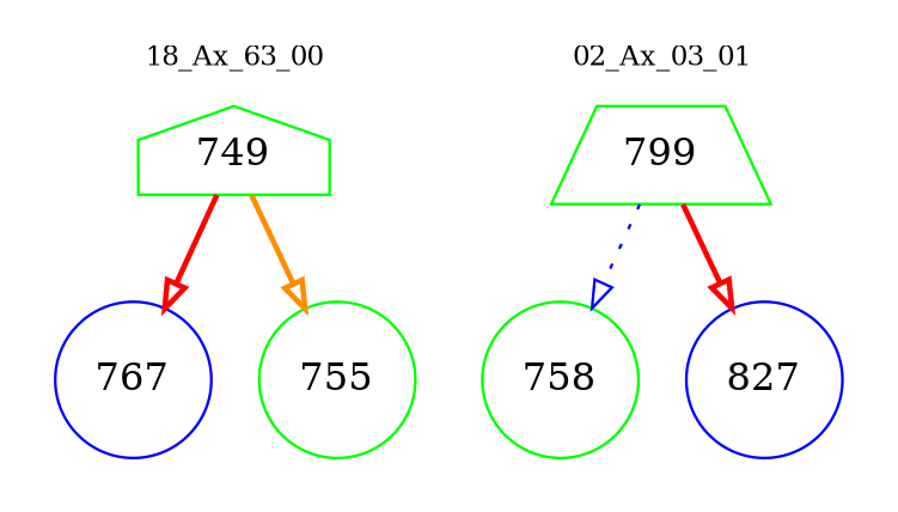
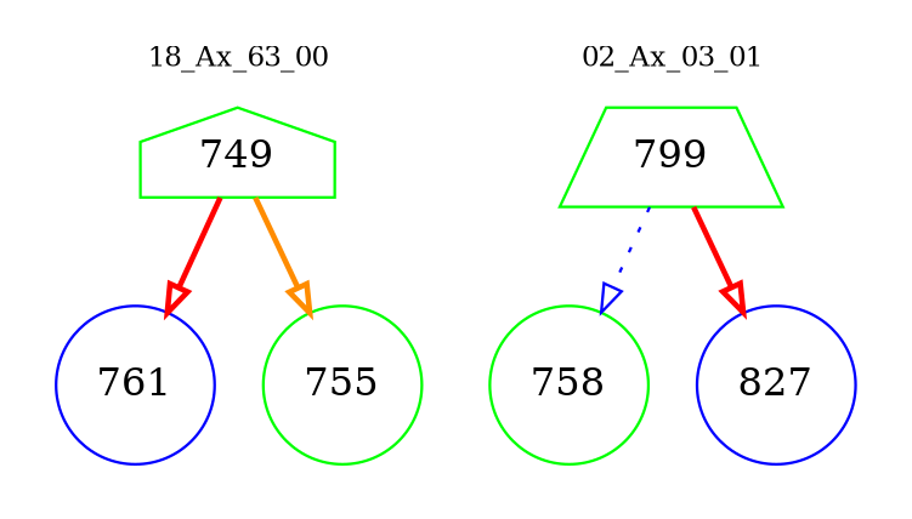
  digraph {
    node [color=green shape=circle]
    edge [arrowhead=onormal color=red style=bold]
    n1 [label=749 shape=house]
-   n2 [color=blue label=767]
+   n2 [color=blue label=761]
    n3 [label=755]
    n4 [label=799 shape=trapezium]
    n5 [label=758]
    n6 [color=blue label=827]
    subgraph cluster_1 {
      color=white
      fontsize=10
      label="18_Ax_63_00"
      n1
      n2
      n3
    }
    subgraph cluster_2 {
      color=white
      fontsize=10
      label="02_Ax_03_01"
      n4
      n5
      n6
    }
    n1 -> n2
    n1 -> n3 [color=darkorange]
    n4 -> n5 [color=blue style=dotted]
    n4 -> n6
  }
